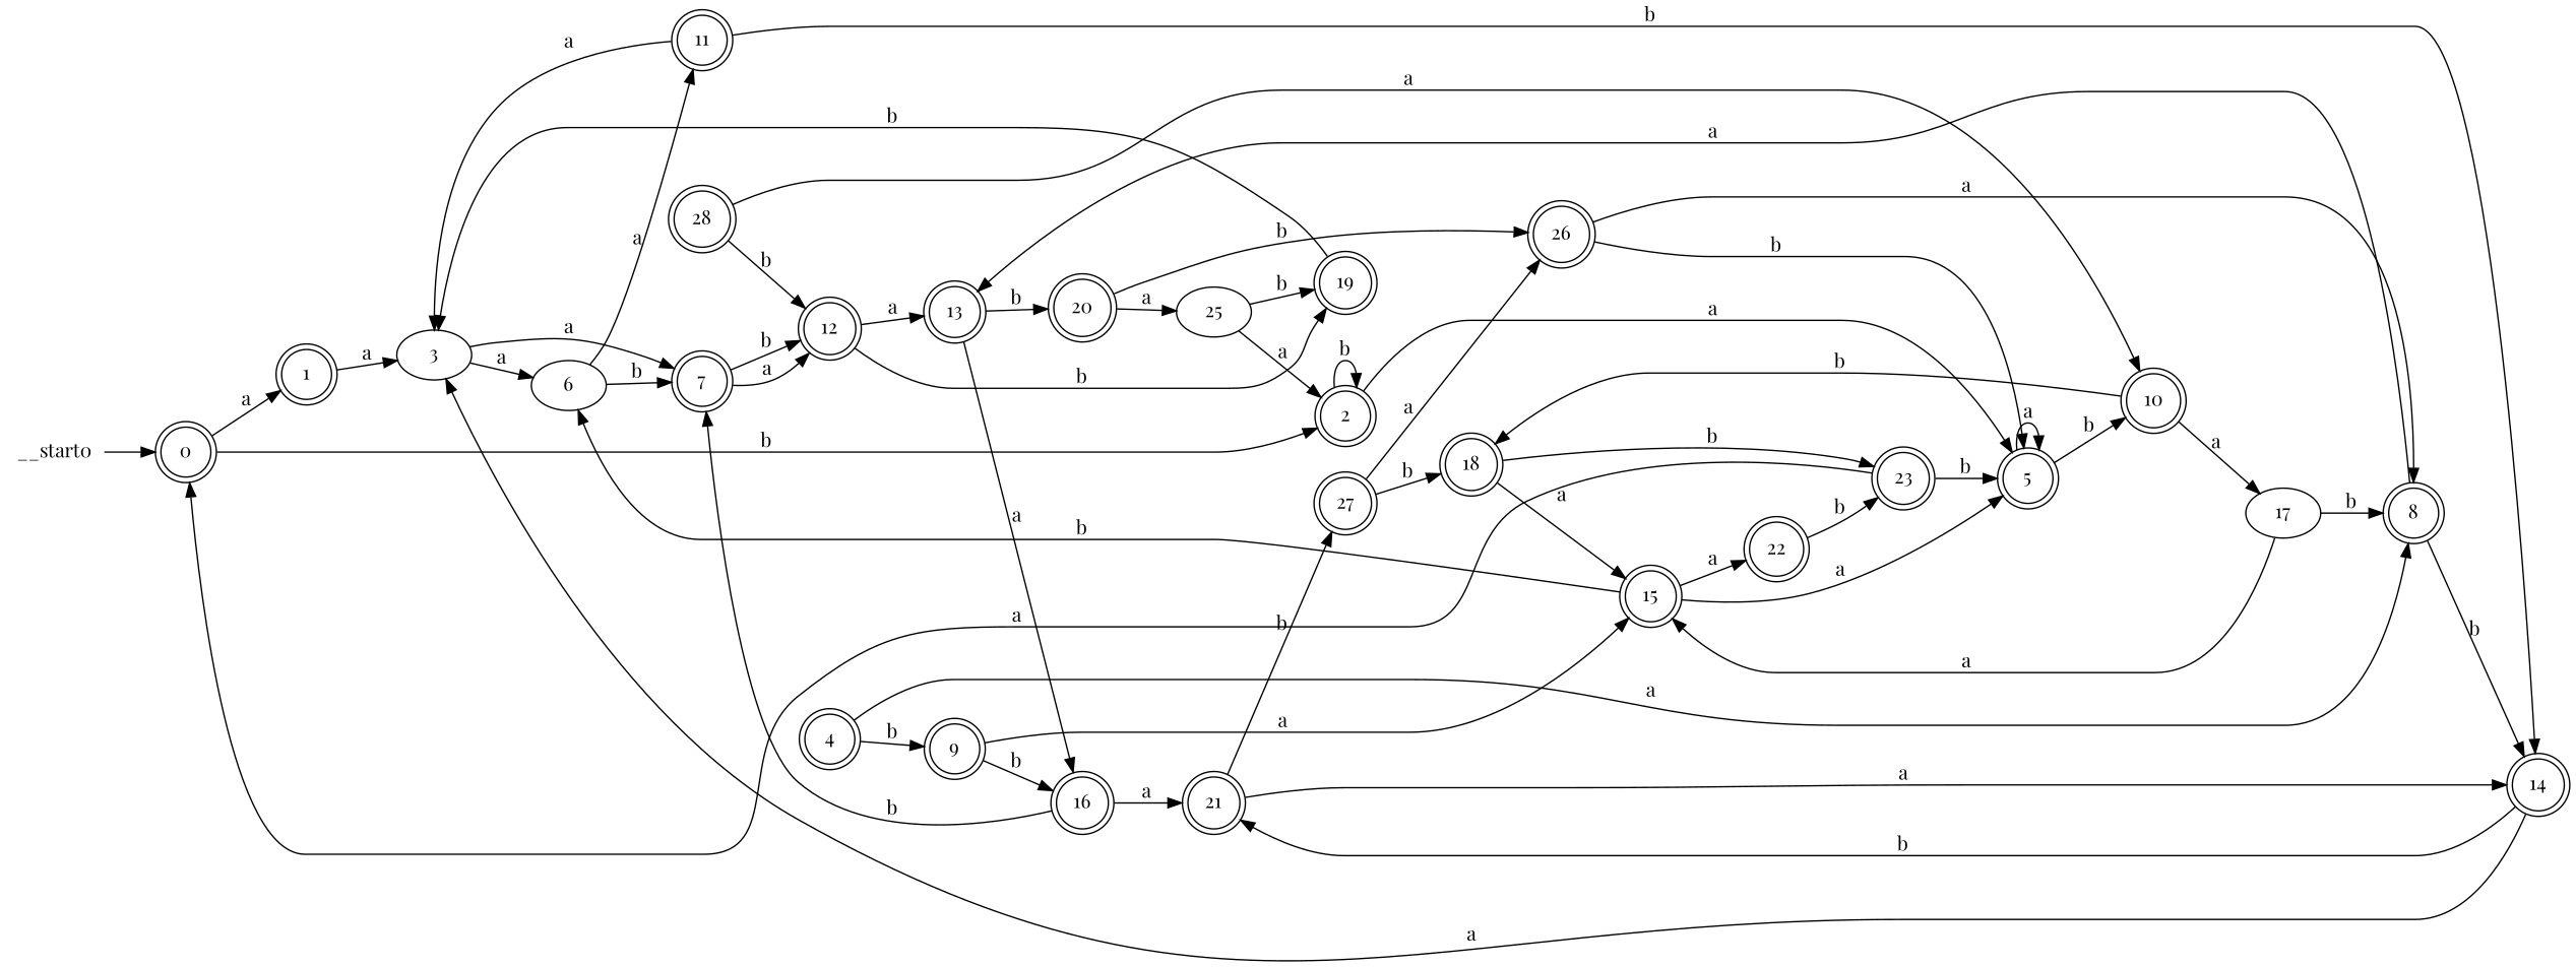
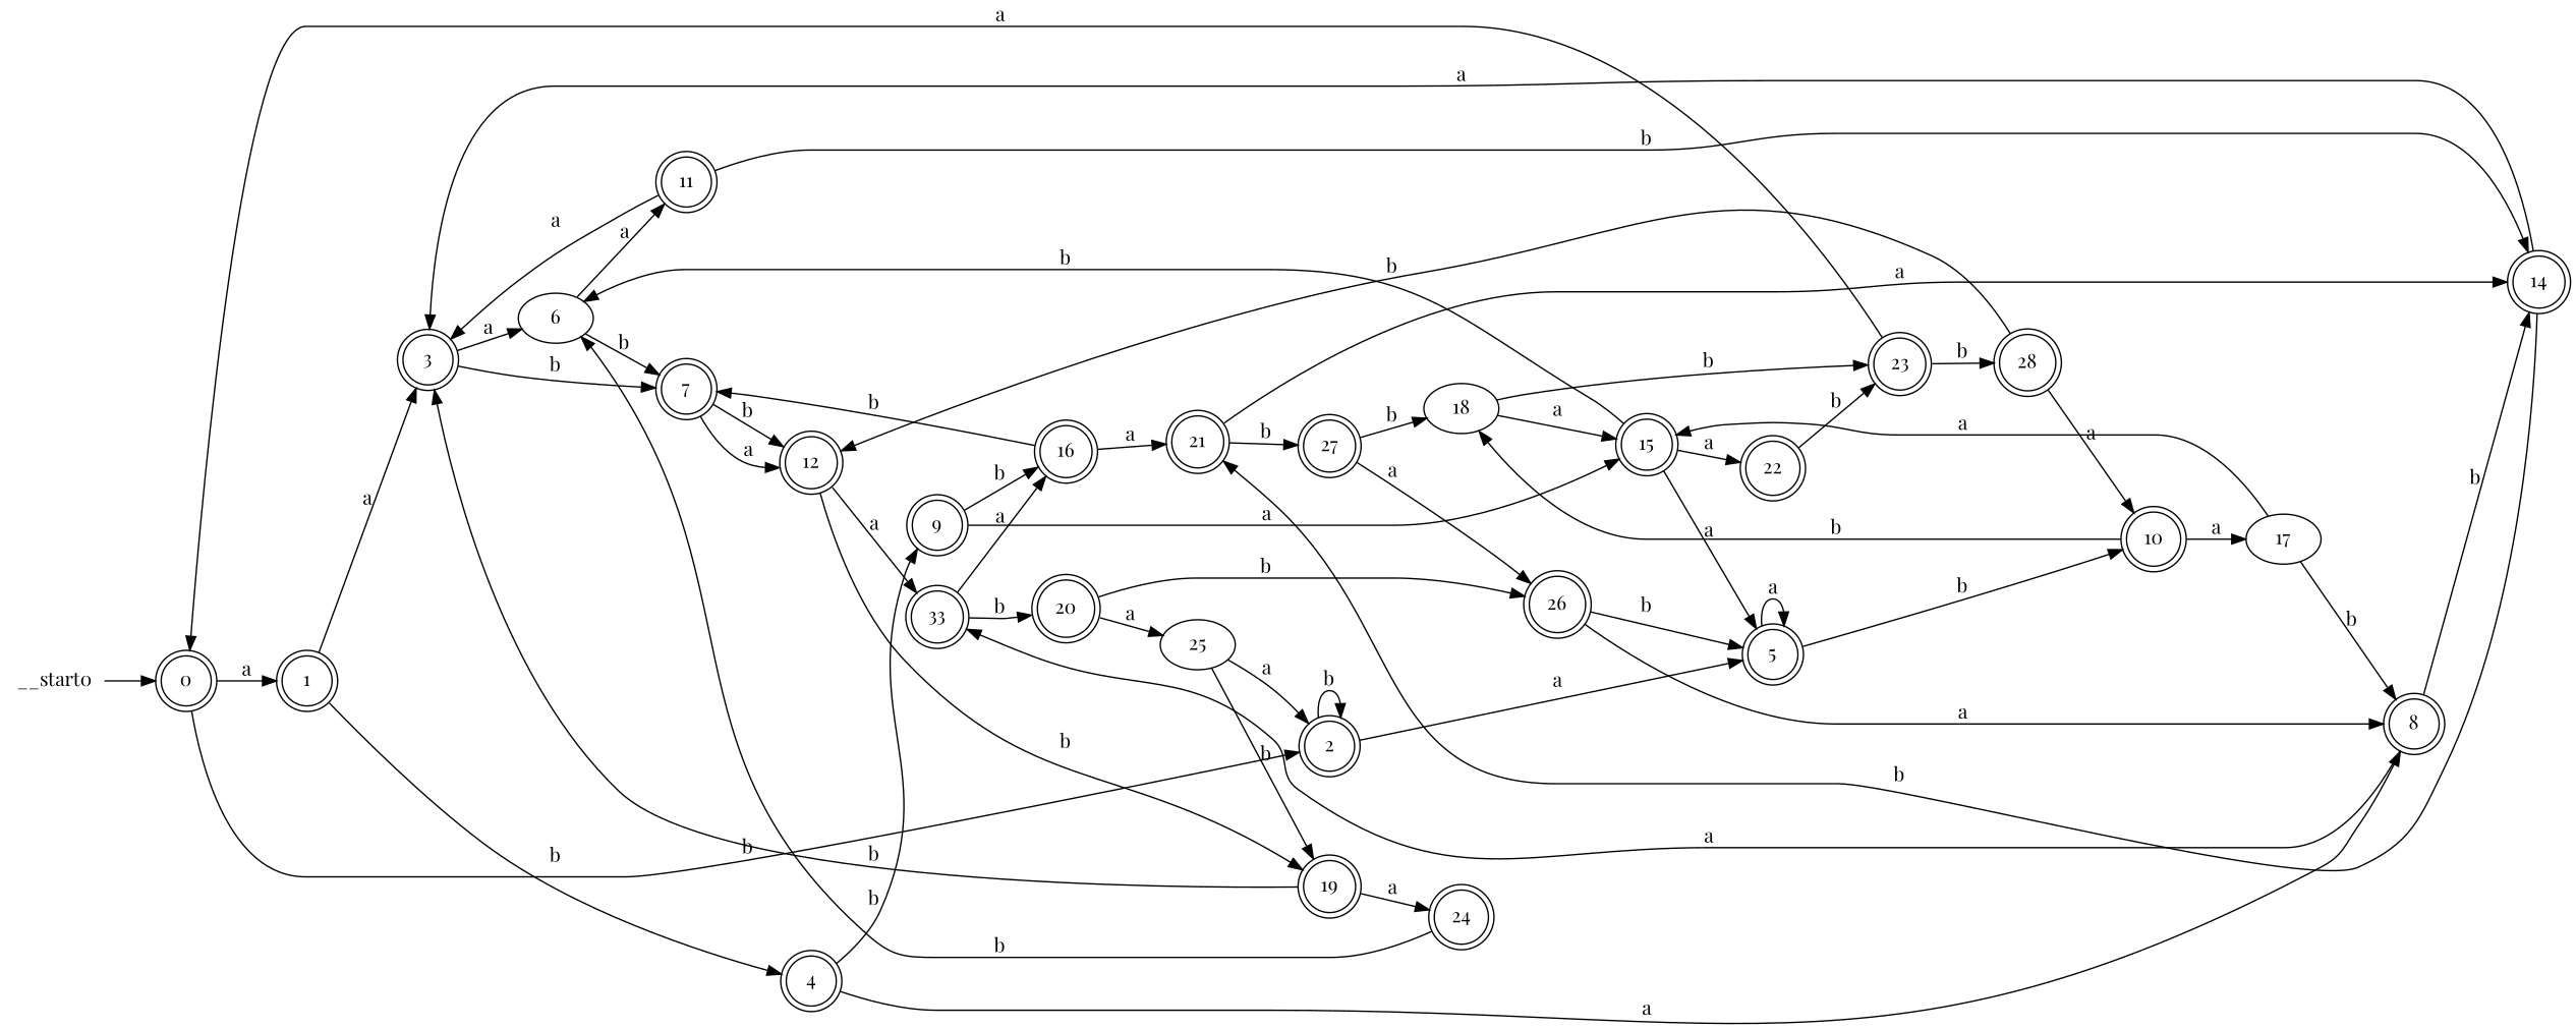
  digraph {
    fontname="Playfair Display"
    rankdir=LR
    node [fontname="Playfair Display" shape=doublecircle]
    edge [fontname="Playfair Display"]
    __start0 [shape=none]
    0
    1
    2
-   3 [shape=ellipse]
+   3
    4
    5
    6 [shape=ellipse]
    7
    8
    9
    10
    11
    12
-   13
+   13 [label=33]
    14
    15
    16
    17 [shape=""]
-   18
+   18 [shape=ellipse]
    19
    20
    21
    22
    23
+   24
    25 [shape=""]
    26
    27
    28
    __start0 -> 0
    0 -> 1 [label=a]
    0 -> 2 [label=b]
    1 -> 3 [label=a]
+   1 -> 4 [label=b]
    2 -> 2 [label=b]
    2 -> 5 [label=a]
    3 -> 6 [label=a]
-   3 -> 7 [label=a]
+   3 -> 7 [label=b]
    4 -> 8 [label=a]
    4 -> 9 [label=b]
    5 -> 5 [label=a]
    5 -> 10 [label=b]
    6 -> 7 [label=b]
    6 -> 11 [label=a]
    7 -> 12 [label=a]
    7 -> 12 [label=b]
    8 -> 13 [label=a]
    8 -> 14 [label=b]
    9 -> 15 [label=a]
    9 -> 16 [label=b]
    10 -> 17 [label=a]
    10 -> 18 [label=b]
    11 -> 3 [label=a]
    11 -> 14 [label=b]
    12 -> 13 [label=a]
    12 -> 19 [label=b]
    13 -> 16 [label=a]
    13 -> 20 [label=b]
    14 -> 3 [label=a]
    14 -> 21 [label=b]
    15 -> 5 [label=a]
    15 -> 6 [label=b]
    15 -> 22 [label=a]
    16 -> 7 [label=b]
    16 -> 21 [label=a]
    17 -> 8 [label=b]
    17 -> 15 [label=a]
    18 -> 15 [label=a]
    18 -> 23 [label=b]
    19 -> 3 [label=b]
+   19 -> 24 [label=a]
    20 -> 25 [label=a]
    20 -> 26 [label=b]
    21 -> 14 [label=a]
    21 -> 27 [label=b]
    22 -> 23 [label=b]
    23 -> 0 [label=a]
-   23 -> 5 [label=b]
+   23 -> 28 [label=b]
+   24 -> 6 [label=b]
    25 -> 2 [label=a]
    25 -> 19 [label=b]
    26 -> 5 [label=b]
    26 -> 8 [label=a]
    27 -> 18 [label=b]
    27 -> 26 [label=a]
    28 -> 10 [label=a]
    28 -> 12 [label=b]
  }
